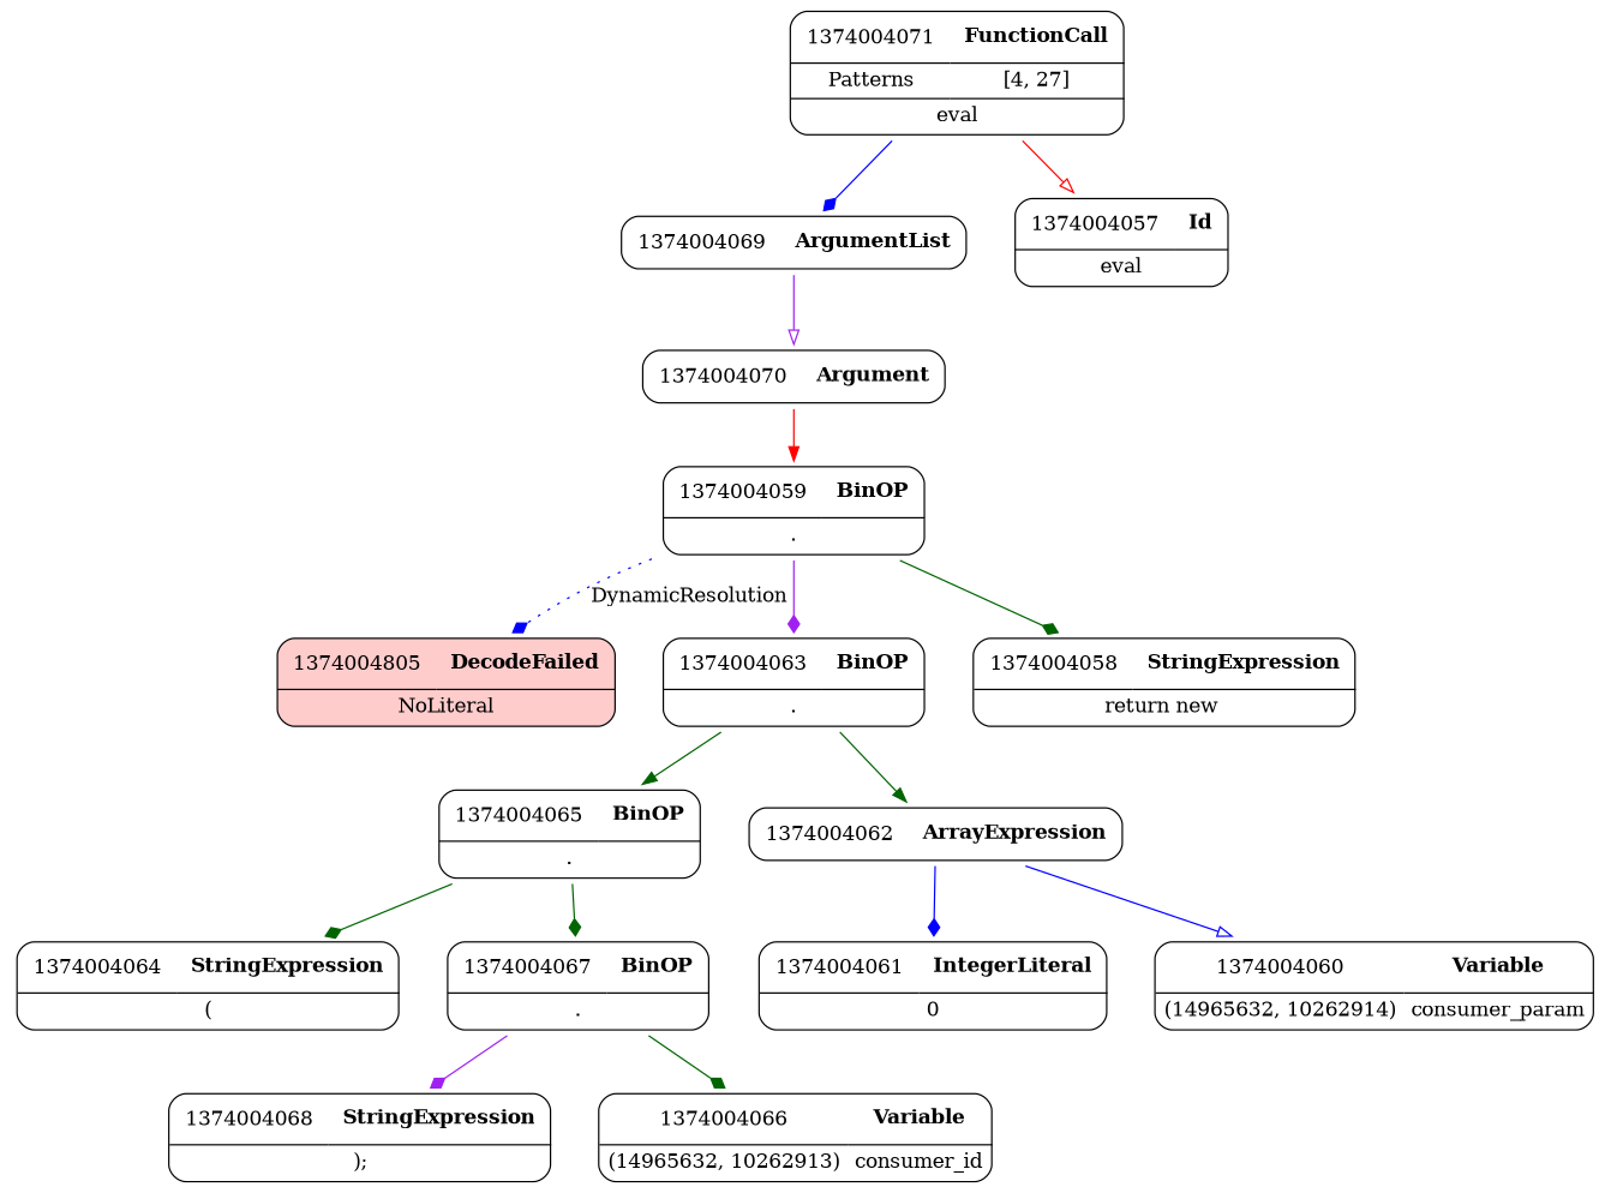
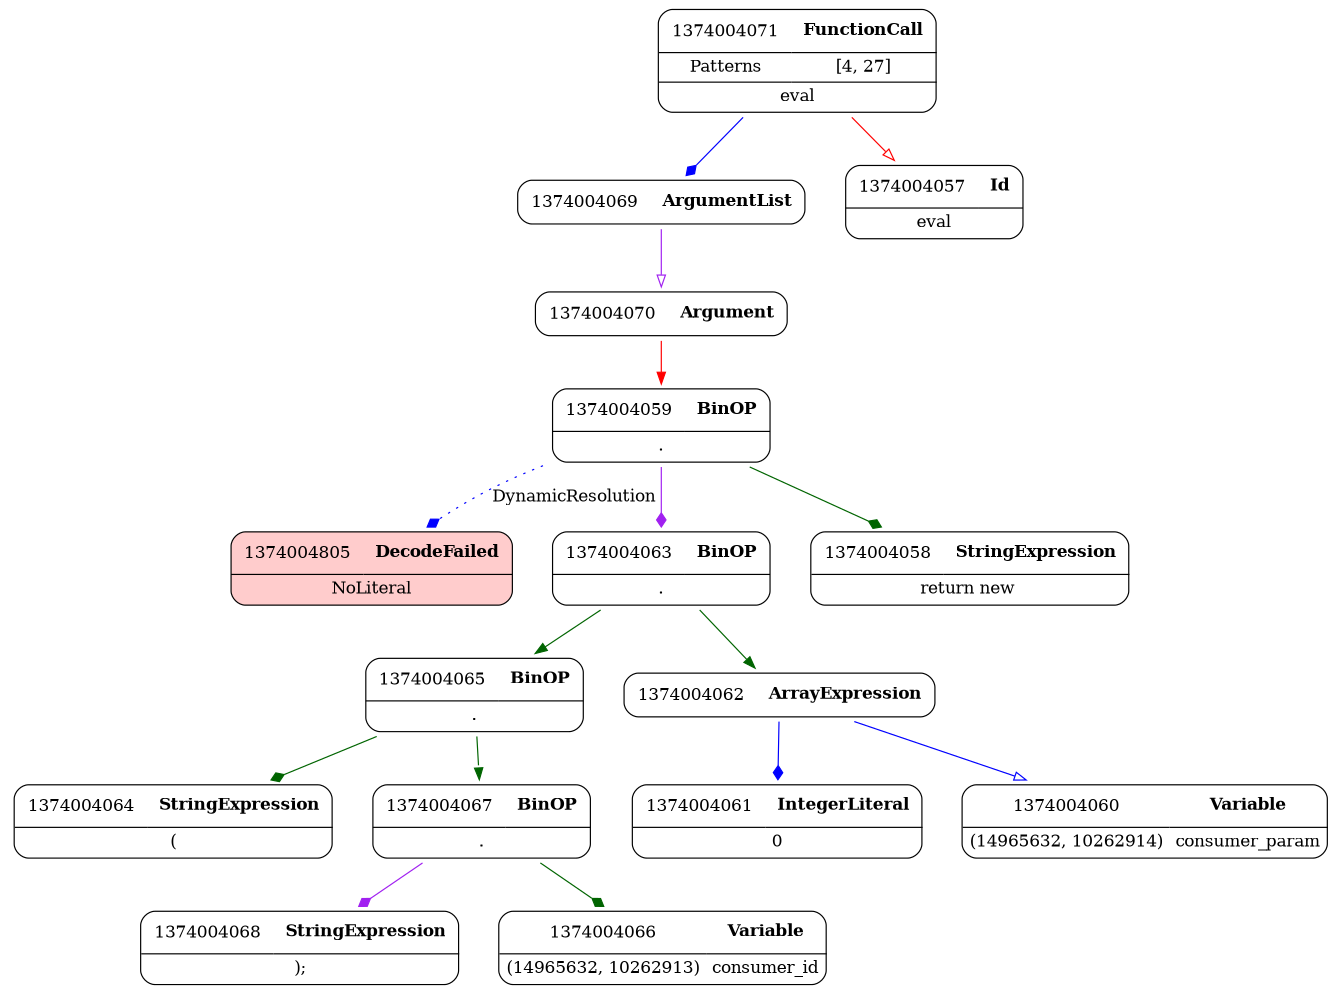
  digraph {
    node [shape=none]
    edge [arrowhead=diamond color=darkgreen weight=2]
    n1 [label=<<TABLE border='1' cellspacing='0' cellpadding='10' style='rounded' ><TR><TD border='0'>1374004069</TD><TD border='0'><B>ArgumentList</B></TD></TR></TABLE>>]
    n2 [label=<<TABLE border='1' cellspacing='0' cellpadding='10' style='rounded' ><TR><TD border='0'>1374004070</TD><TD border='0'><B>Argument</B></TD></TR></TABLE>>]
    n3 [label=<<TABLE border='1' cellspacing='0' cellpadding='10' style='rounded' ><TR><TD border='0'>1374004059</TD><TD border='0'><B>BinOP</B></TD></TR><HR/><TR><TD border='0' cellpadding='5' colspan='2'>.</TD></TR></TABLE>>]
    n4 [label=<<TABLE border='1' cellspacing='0' cellpadding='10' style='rounded' bgcolor='#FFCCCC' ><TR><TD border='0'>1374004805</TD><TD border='0'><B>DecodeFailed</B></TD></TR><HR/><TR><TD border='0' cellpadding='5' colspan='2'>NoLiteral</TD></TR></TABLE>>]
    n5 [label=<<TABLE border='1' cellspacing='0' cellpadding='10' style='rounded' ><TR><TD border='0'>1374004063</TD><TD border='0'><B>BinOP</B></TD></TR><HR/><TR><TD border='0' cellpadding='5' colspan='2'>.</TD></TR></TABLE>>]
    n6 [label=<<TABLE border='1' cellspacing='0' cellpadding='10' style='rounded' ><TR><TD border='0'>1374004058</TD><TD border='0'><B>StringExpression</B></TD></TR><HR/><TR><TD border='0' cellpadding='5' colspan='2'>return new </TD></TR></TABLE>>]
    n7 [label=<<TABLE border='1' cellspacing='0' cellpadding='10' style='rounded' ><TR><TD border='0'>1374004068</TD><TD border='0'><B>StringExpression</B></TD></TR><HR/><TR><TD border='0' cellpadding='5' colspan='2'>);</TD></TR></TABLE>>]
    n8 [label=<<TABLE border='1' cellspacing='0' cellpadding='10' style='rounded' ><TR><TD border='0'>1374004071</TD><TD border='0'><B>FunctionCall</B></TD></TR><HR/><TR><TD border='0' cellpadding='5'>Patterns</TD><TD border='0' cellpadding='5'>[4, 27]</TD></TR><HR/><TR><TD border='0' cellpadding='5' colspan='2'>eval</TD></TR></TABLE>>]
    n9 [label=<<TABLE border='1' cellspacing='0' cellpadding='10' style='rounded' ><TR><TD border='0'>1374004057</TD><TD border='0'><B>Id</B></TD></TR><HR/><TR><TD border='0' cellpadding='5' colspan='2'>eval</TD></TR></TABLE>>]
    n10 [label=<<TABLE border='1' cellspacing='0' cellpadding='10' style='rounded' ><TR><TD border='0'>1374004065</TD><TD border='0'><B>BinOP</B></TD></TR><HR/><TR><TD border='0' cellpadding='5' colspan='2'>.</TD></TR></TABLE>>]
    n11 [label=<<TABLE border='1' cellspacing='0' cellpadding='10' style='rounded' ><TR><TD border='0'>1374004062</TD><TD border='0'><B>ArrayExpression</B></TD></TR></TABLE>>]
    n12 [label=<<TABLE border='1' cellspacing='0' cellpadding='10' style='rounded' ><TR><TD border='0'>1374004064</TD><TD border='0'><B>StringExpression</B></TD></TR><HR/><TR><TD border='0' cellpadding='5' colspan='2'>(</TD></TR></TABLE>>]
    n13 [label=<<TABLE border='1' cellspacing='0' cellpadding='10' style='rounded' ><TR><TD border='0'>1374004067</TD><TD border='0'><B>BinOP</B></TD></TR><HR/><TR><TD border='0' cellpadding='5' colspan='2'>.</TD></TR></TABLE>>]
    n14 [label=<<TABLE border='1' cellspacing='0' cellpadding='10' style='rounded' ><TR><TD border='0'>1374004066</TD><TD border='0'><B>Variable</B></TD></TR><HR/><TR><TD border='0' cellpadding='5'>(14965632, 10262913)</TD><TD border='0' cellpadding='5'>consumer_id</TD></TR></TABLE>>]
    n15 [label=<<TABLE border='1' cellspacing='0' cellpadding='10' style='rounded' ><TR><TD border='0'>1374004061</TD><TD border='0'><B>IntegerLiteral</B></TD></TR><HR/><TR><TD border='0' cellpadding='5' colspan='2'>0</TD></TR></TABLE>>]
    n16 [label=<<TABLE border='1' cellspacing='0' cellpadding='10' style='rounded' ><TR><TD border='0'>1374004060</TD><TD border='0'><B>Variable</B></TD></TR><HR/><TR><TD border='0' cellpadding='5'>(14965632, 10262914)</TD><TD border='0' cellpadding='5'>consumer_param</TD></TR></TABLE>>]
    n1 -> n2 [arrowhead=onormal color=purple]
    n2 -> n3 [arrowhead=normal color=red]
    n3 -> n4 [color=blue label=DynamicResolution style=dotted weight=""]
    n3 -> n5 [color=purple]
    n3 -> n6
    n5 -> n10 [arrowhead=normal]
    n5 -> n11 [arrowhead=normal]
    n8 -> n1 [color=blue]
    n8 -> n9 [arrowhead=onormal color=red]
    n10 -> n12
-   n10 -> n13
+   n10 -> n13 [arrowhead=normal]
    n11 -> n15 [color=blue]
    n11 -> n16 [arrowhead=onormal color=blue]
    n13 -> n7 [color=purple]
    n13 -> n14
  }
